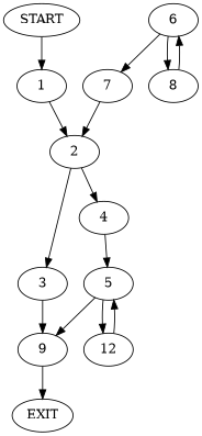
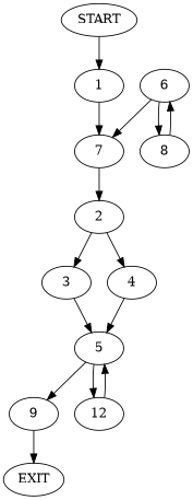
  digraph {
    n1 [label=START]
    1
    2
    n4 [label=EXIT]
    3
    4
    5
    9
    n9 [label=12]
    6
    7
    8
    n1 -> 1
-   1 -> 2
+   1 -> 7
    2 -> 3
    2 -> 4
-   3 -> 9
+   3 -> 5
    4 -> 5
    5 -> 9
    5 -> n9
    9 -> n4
    n9 -> 5
    6 -> 7
    6 -> 8
    7 -> 2
    8 -> 6
  }
